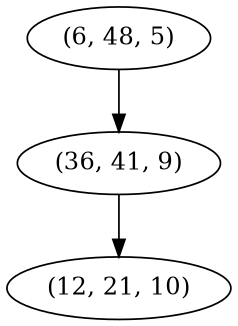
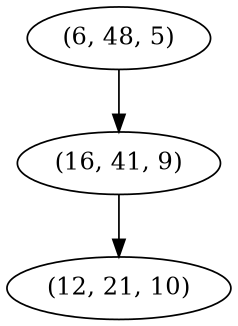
  digraph {
    "(6, 48, 5)"
-   "(36, 41, 9)"
+   "(36, 41, 9)" [label="(16, 41, 9)"]
    "(12, 21, 10)"
    "(6, 48, 5)" -> "(36, 41, 9)"
    "(36, 41, 9)" -> "(12, 21, 10)"
  }
